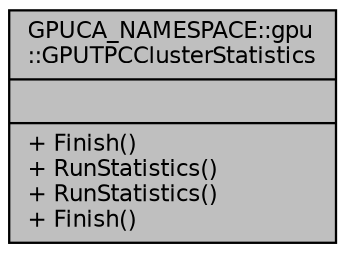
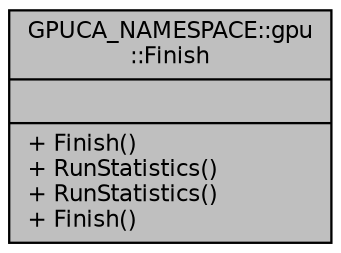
  digraph {
-   n1 [color=black fillcolor=grey75 fontcolor=black fontname=Helvetica fontsize=10 height=0.2 label="{GPUCA_NAMESPACE::gpu\l::GPUTPCClusterStatistics\n||+ Finish()\l+ RunStatistics()\l+ RunStatistics()\l+ Finish()\l}" shape=record style=filled width=0.4]
+   n1 [color=black fillcolor=grey75 fontcolor=black fontname=Helvetica fontsize=10 height=0.2 label="{GPUCA_NAMESPACE::gpu\l::Finish\n||+ Finish()\l+ RunStatistics()\l+ RunStatistics()\l+ Finish()\l}" shape=record style=filled width=0.4]
  }
